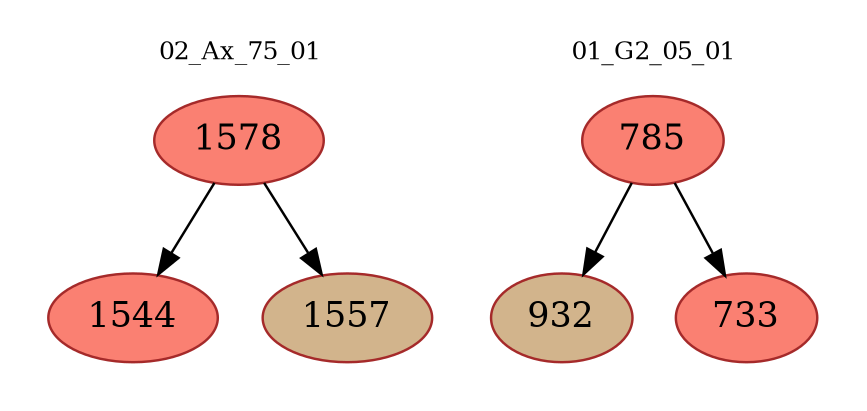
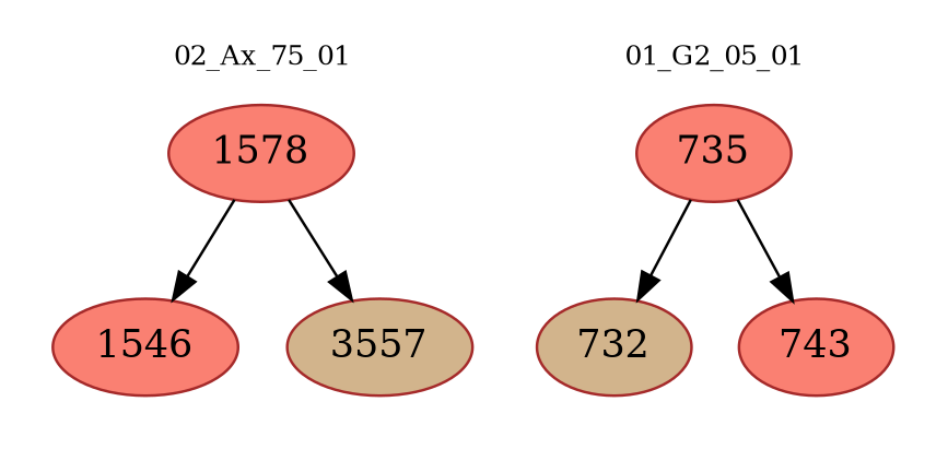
  digraph {
    node [color=brown fillcolor=salmon style=filled]
    edge [color=black]
    n1 [label=1578]
-   n2 [label=1544]
-   n3 [fillcolor=tan label=1557]
-   n4 [label=785]
-   n5 [fillcolor=tan label=932]
-   n6 [label=733]
+   n2 [label=1546]
+   n3 [fillcolor=tan label=3557]
+   n4 [label=735]
+   n5 [fillcolor=tan label=732]
+   n6 [label=743]
    subgraph cluster_1 {
      color=white
      fontsize=10
      label="02_Ax_75_01"
      n1
      n2
      n3
    }
    subgraph cluster_2 {
      color=white
      fontsize=10
      label="01_G2_05_01"
      n4
      n5
      n6
    }
    n1 -> n2
    n1 -> n3
    n4 -> n5
    n4 -> n6
  }
